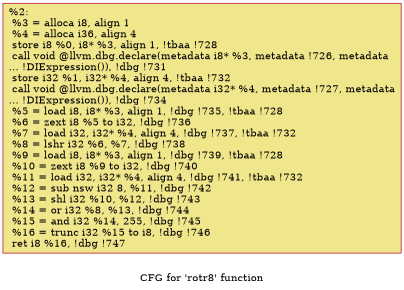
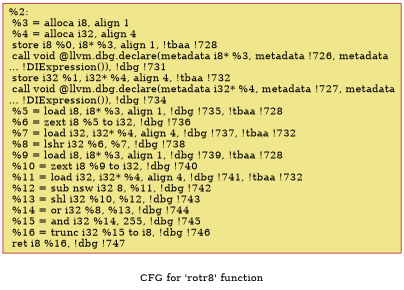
  digraph {
    label="CFG for 'rotr8' function"
-   n1 [color="#b70d28ff" fillcolor=khaki label="{%2:\l  %3 = alloca i8, align 1\l  %4 = alloca i36, align 4\l  store i8 %0, i8* %3, align 1, !tbaa !728\l  call void @llvm.dbg.declare(metadata i8* %3, metadata !726, metadata\l... !DIExpression()), !dbg !731\l  store i32 %1, i32* %4, align 4, !tbaa !732\l  call void @llvm.dbg.declare(metadata i32* %4, metadata !727, metadata\l... !DIExpression()), !dbg !734\l  %5 = load i8, i8* %3, align 1, !dbg !735, !tbaa !728\l  %6 = zext i8 %5 to i32, !dbg !736\l  %7 = load i32, i32* %4, align 4, !dbg !737, !tbaa !732\l  %8 = lshr i32 %6, %7, !dbg !738\l  %9 = load i8, i8* %3, align 1, !dbg !739, !tbaa !728\l  %10 = zext i8 %9 to i32, !dbg !740\l  %11 = load i32, i32* %4, align 4, !dbg !741, !tbaa !732\l  %12 = sub nsw i32 8, %11, !dbg !742\l  %13 = shl i32 %10, %12, !dbg !743\l  %14 = or i32 %8, %13, !dbg !744\l  %15 = and i32 %14, 255, !dbg !745\l  %16 = trunc i32 %15 to i8, !dbg !746\l  ret i8 %16, !dbg !747\l}" shape=record style=filled]
+   n1 [color="#b70d28ff" fillcolor=khaki label="{%2:\l  %3 = alloca i8, align 1\l  %4 = alloca i32, align 4\l  store i8 %0, i8* %3, align 1, !tbaa !728\l  call void @llvm.dbg.declare(metadata i8* %3, metadata !726, metadata\l... !DIExpression()), !dbg !731\l  store i32 %1, i32* %4, align 4, !tbaa !732\l  call void @llvm.dbg.declare(metadata i32* %4, metadata !727, metadata\l... !DIExpression()), !dbg !734\l  %5 = load i8, i8* %3, align 1, !dbg !735, !tbaa !728\l  %6 = zext i8 %5 to i32, !dbg !736\l  %7 = load i32, i32* %4, align 4, !dbg !737, !tbaa !732\l  %8 = lshr i32 %6, %7, !dbg !738\l  %9 = load i8, i8* %3, align 1, !dbg !739, !tbaa !728\l  %10 = zext i8 %9 to i32, !dbg !740\l  %11 = load i32, i32* %4, align 4, !dbg !741, !tbaa !732\l  %12 = sub nsw i32 8, %11, !dbg !742\l  %13 = shl i32 %10, %12, !dbg !743\l  %14 = or i32 %8, %13, !dbg !744\l  %15 = and i32 %14, 255, !dbg !745\l  %16 = trunc i32 %15 to i8, !dbg !746\l  ret i8 %16, !dbg !747\l}" shape=record style=filled]
  }
